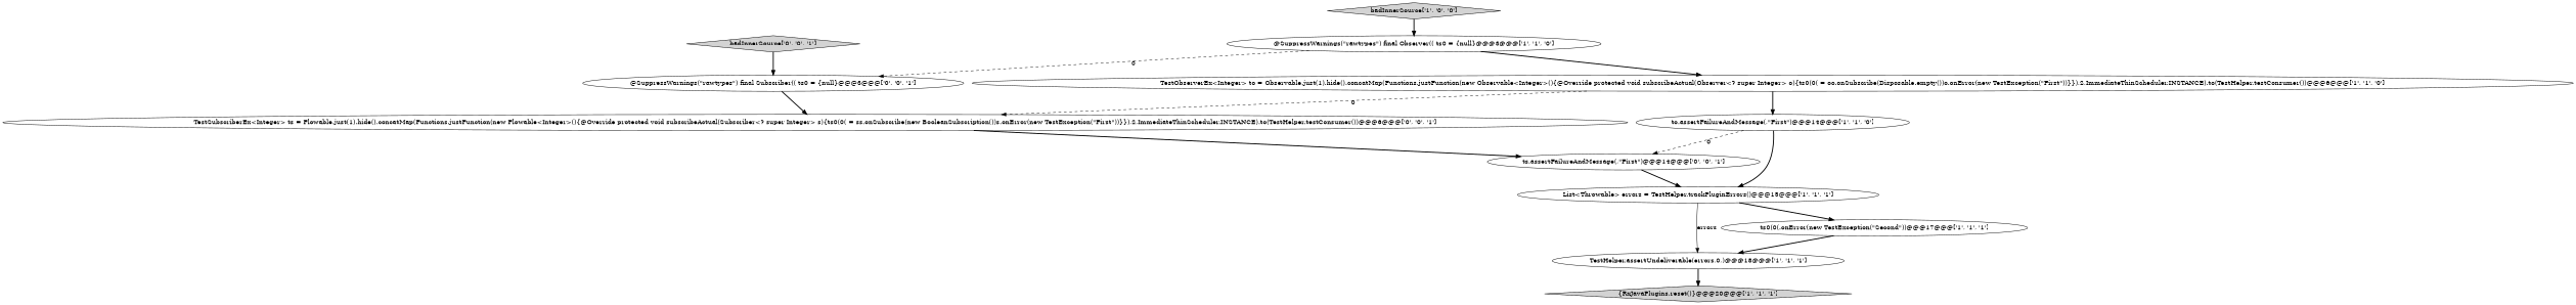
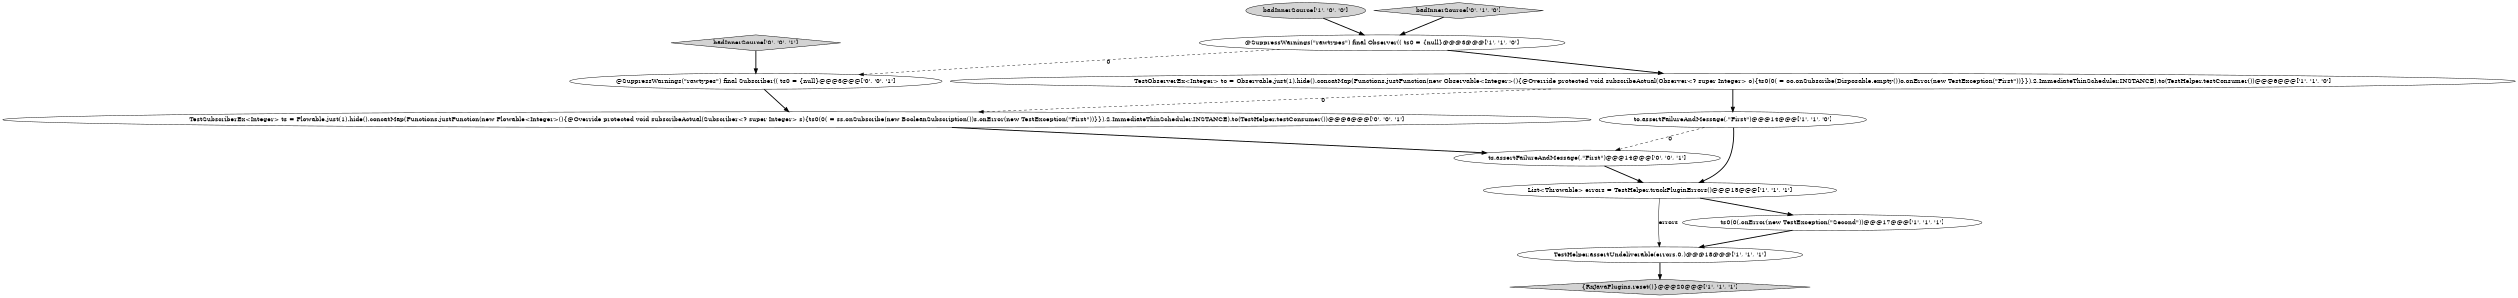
  digraph {
    node [fillcolor=white shape=ellipse style=filled]
    edge [style=bold]
-   n1 [fillcolor=lightgray label="badInnerSource['1', '0', '0']" shape=diamond]
+   n1 [fillcolor=lightgray label="badInnerSource['1', '0', '0']"]
    n2 [label="@SuppressWarnings(\"rawtypes\") final Observer(( ts0 = {null}@@@3@@@['1', '1', '0']"]
    n3 [label="@SuppressWarnings(\"rawtypes\") final Subscriber(( ts0 = {null}@@@3@@@['0', '0', '1']"]
    n4 [label="TestObserverEx<Integer> to = Observable.just(1).hide().concatMap(Functions.justFunction(new Observable<Integer>(){@Override protected void subscribeActual(Observer<? super Integer> o){ts0(0( = oo.onSubscribe(Disposable.empty())o.onError(new TestException(\"First\"))}}),2,ImmediateThinScheduler.INSTANCE).to(TestHelper.testConsumer())@@@6@@@['1', '1', '0']"]
    n5 [label="ts.assertFailureAndMessage(,\"First\")@@@14@@@['0', '0', '1']"]
    n6 [label="List<Throwable> errors = TestHelper.trackPluginErrors()@@@15@@@['1', '1', '1']"]
    n7 [label="TestHelper.assertUndeliverable(errors,0,)@@@18@@@['1', '1', '1']"]
    n8 [label="ts0(0(.onError(new TestException(\"Second\"))@@@17@@@['1', '1', '1']"]
+   n9 [fillcolor=lightgray label="badInnerSource['0', '1', '0']" shape=diamond]
    n10 [fillcolor=lightgray label="{RxJavaPlugins.reset()}@@@20@@@['1', '1', '1']" shape=diamond]
    n11 [fillcolor=lightgray label="badInnerSource['0', '0', '1']" shape=diamond]
    n12 [label="TestSubscriberEx<Integer> ts = Flowable.just(1).hide().concatMap(Functions.justFunction(new Flowable<Integer>(){@Override protected void subscribeActual(Subscriber<? super Integer> s){ts0(0( = ss.onSubscribe(new BooleanSubscription())s.onError(new TestException(\"First\"))}}),2,ImmediateThinScheduler.INSTANCE).to(TestHelper.testConsumer())@@@6@@@['0', '0', '1']"]
    n13 [label="to.assertFailureAndMessage(,\"First\")@@@14@@@['1', '1', '0']"]
    n1 -> n2
    n2 -> n3 [label=0 style=dashed]
    n2 -> n4
    n3 -> n12
    n4 -> n12 [label=0 style=dashed]
    n4 -> n13
    n5 -> n6
    n6 -> n7 [label=errors style=solid]
    n6 -> n8
    n7 -> n10
    n8 -> n7
+   n9 -> n2
    n11 -> n3
    n12 -> n5
    n13 -> n5 [label=0 style=dashed]
    n13 -> n6
  }
